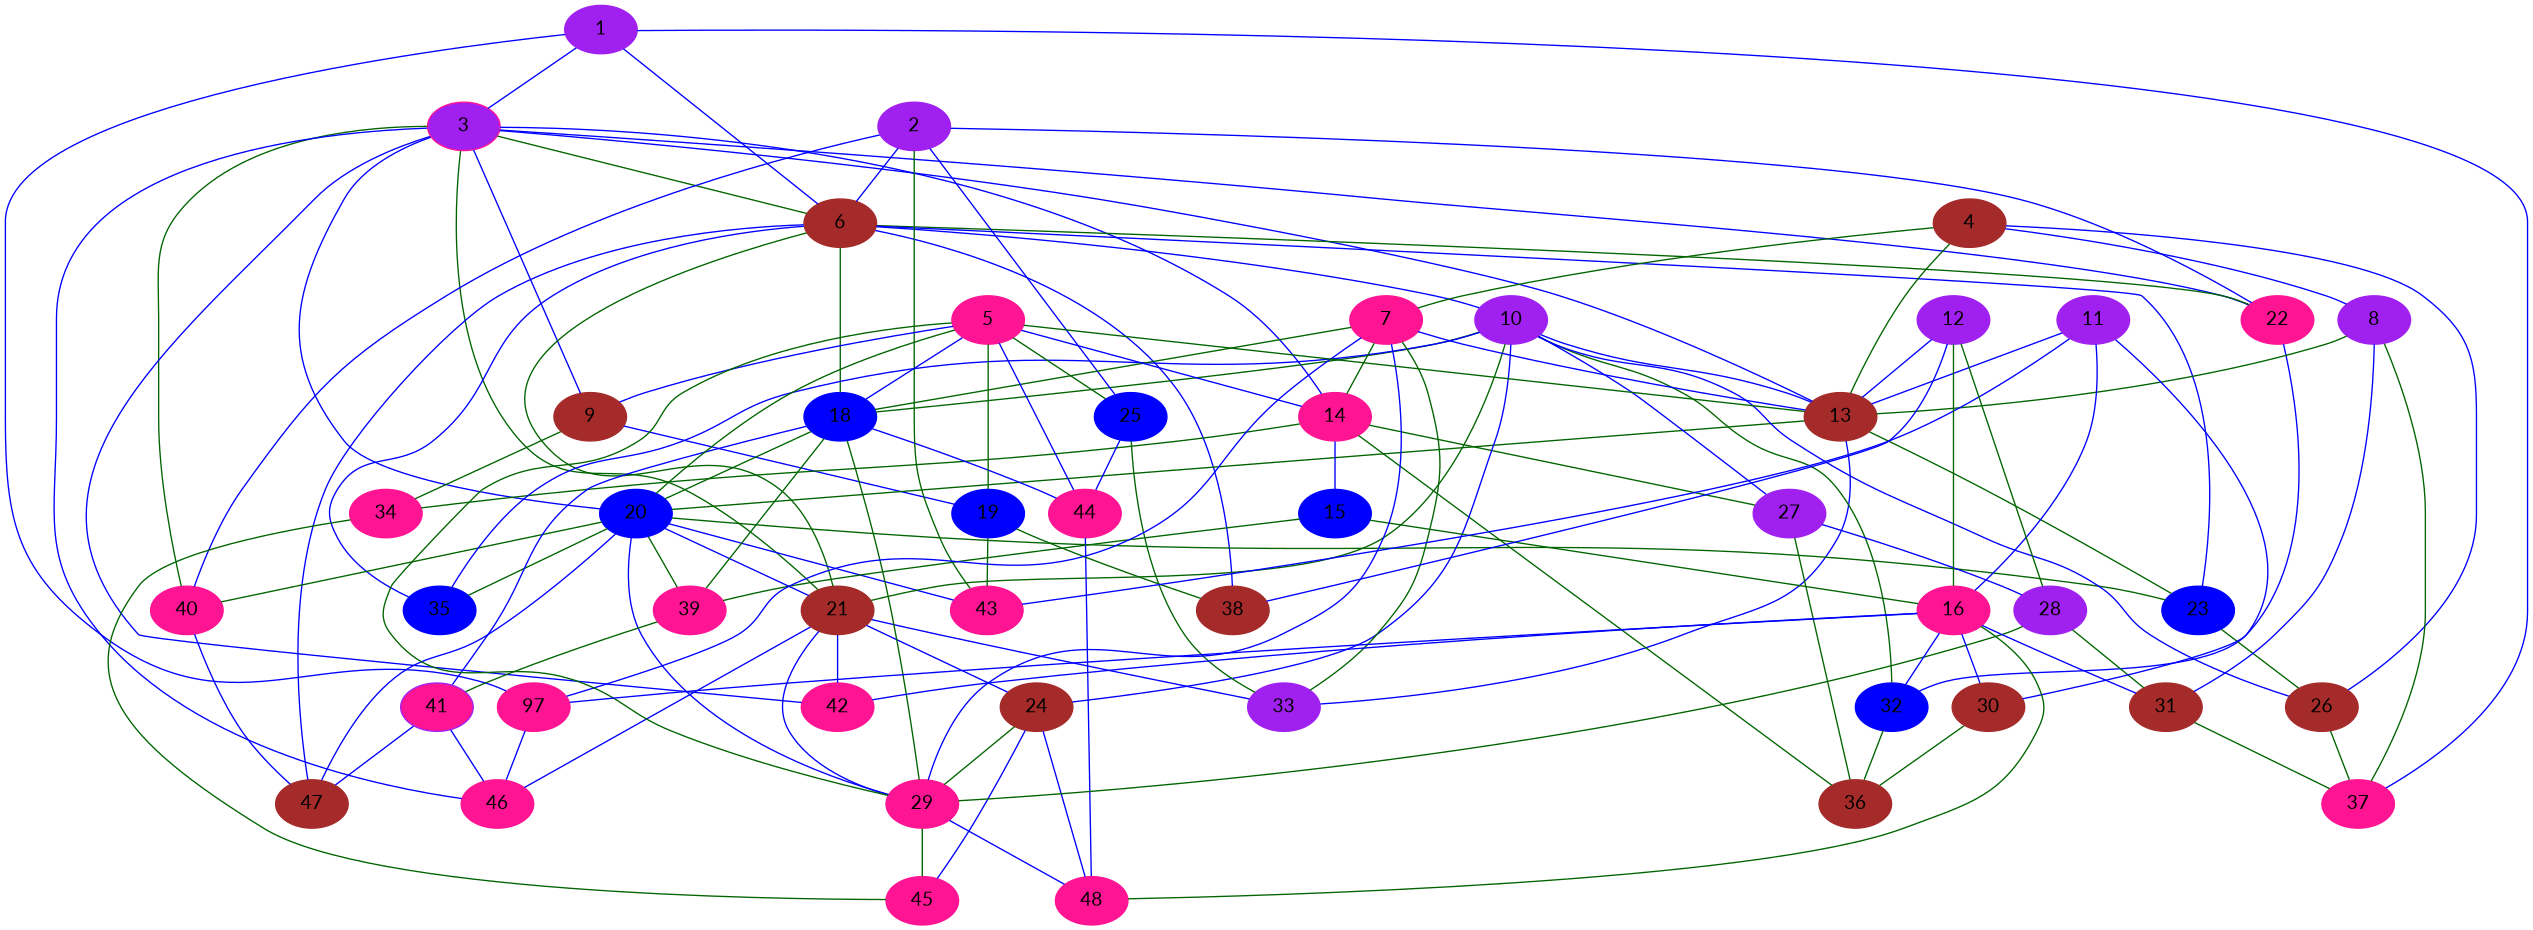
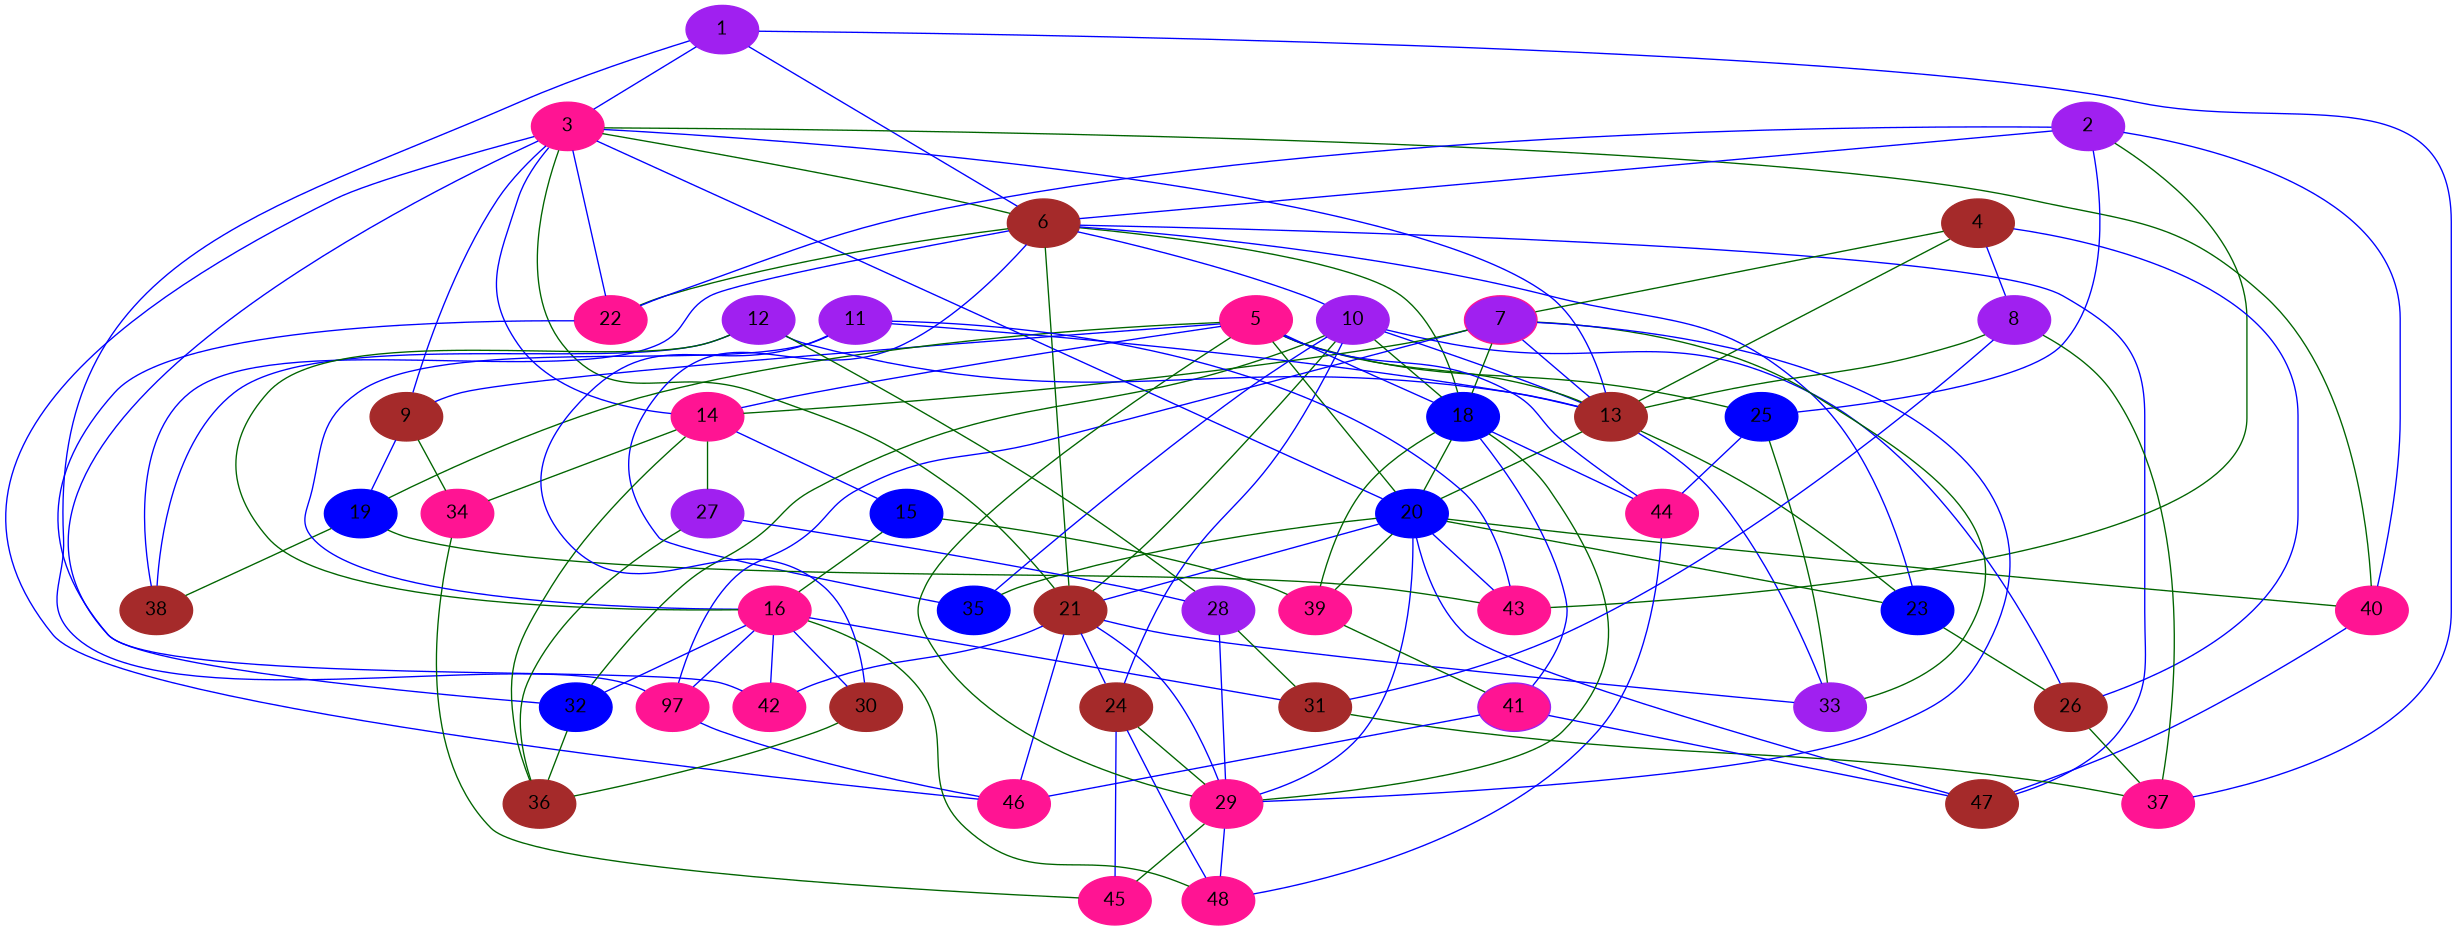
  graph {
    fontname=Lato
    node [color=deeppink fontname=Lato style=filled]
    edge [color=blue fontname=Lato weight=1.0]
    1 [color=purple]
-   3 [fillcolor=purple]
+   3
    6 [color=brown]
    n4 [label=97]
    37
    22
    9 [color=brown]
    13 [color=brown]
    14
    20 [color=blue]
    21 [color=brown]
    40
    42
    46
    18 [color=blue]
    10 [color=purple]
    23 [color=blue]
    35 [color=blue]
    38 [color=brown]
    47 [color=brown]
    2 [color=purple]
    25 [color=blue]
    43
    32 [color=blue]
    44
    33 [color=purple]
    19 [color=blue]
    34
    27 [color=purple]
    15 [color=blue]
    36 [color=brown]
    29
    39
    24 [color=brown]
    4 [color=brown]
-   7
+   7 [fillcolor=purple]
    8 [color=purple]
    26 [color=brown]
    31 [color=brown]
    5
    41 [color=purple fillcolor=deeppink]
    48
    45
    28 [color=purple]
    11 [color=purple]
    16
    30 [color=brown]
    12 [color=purple]
    1 -- 3
    1 -- 6
    1 -- n4
    1 -- 37
    3 -- 6 [color=darkgreen]
    3 -- 22
    3 -- 9
    3 -- 13
    3 -- 14
    3 -- 20
    3 -- 21 [color=darkgreen weight=2.0]
    3 -- 40 [color=darkgreen]
    3 -- 42
    3 -- 46
    6 -- 22 [color=darkgreen]
    6 -- 21 [color=darkgreen]
    6 -- 18 [color=darkgreen]
    6 -- 10
    6 -- 23
    6 -- 35
    6 -- 38 [weight=2.0]
    6 -- 47
    n4 -- 46
    22 -- 32
    9 -- 19
    9 -- 34 [color=darkgreen]
    13 -- 20 [color=darkgreen]
    13 -- 23 [color=darkgreen]
    13 -- 33
    14 -- 34 [color=darkgreen weight=2.0]
    14 -- 27 [color=darkgreen]
    14 -- 15 [weight=2.0]
    14 -- 36 [color=darkgreen]
    20 -- 21
    20 -- 40 [color=darkgreen]
    20 -- 23 [color=darkgreen]
    20 -- 35 [color=darkgreen]
    20 -- 47
    20 -- 43
    20 -- 29
    20 -- 39 [color=darkgreen]
    21 -- 42 [weight=2.0]
    21 -- 46
    21 -- 33
    21 -- 29
    21 -- 24 [weight=2.0]
    40 -- 47
    18 -- 20 [color=darkgreen]
    18 -- 44
    18 -- 29 [color=darkgreen weight=2.0]
    18 -- 39 [color=darkgreen]
    18 -- 41
    10 -- 13 [weight=2.0]
    10 -- 21 [color=darkgreen]
    10 -- 18 [color=darkgreen]
    10 -- 35 [weight=2.0]
    10 -- 32 [color=darkgreen]
-   10 -- 27
    10 -- 24 [weight=2.0]
    10 -- 26
    23 -- 26 [color=darkgreen]
    2 -- 6
    2 -- 22
    2 -- 40
    2 -- 25
    2 -- 43 [color=darkgreen]
    25 -- 44
    25 -- 33 [color=darkgreen]
    32 -- 36 [color=darkgreen]
    44 -- 48
    19 -- 38 [color=darkgreen]
    19 -- 43 [color=darkgreen]
    34 -- 45 [color=darkgreen]
    27 -- 36 [color=darkgreen]
    27 -- 28
    15 -- 39 [color=darkgreen]
    15 -- 16 [color=darkgreen]
    29 -- 48
    29 -- 45 [color=darkgreen weight=2.0]
    39 -- 41 [color=darkgreen]
    24 -- 29 [color=darkgreen weight=2.0]
    24 -- 48
    24 -- 45
    4 -- 13 [color=darkgreen]
    4 -- 7 [color=darkgreen]
    4 -- 8
    4 -- 26
    7 -- n4
    7 -- 13
    7 -- 14 [color=darkgreen weight=4.0]
    7 -- 18 [color=darkgreen]
    7 -- 33 [color=darkgreen]
    7 -- 29
    8 -- 37 [color=darkgreen]
    8 -- 13 [color=darkgreen]
    8 -- 31
    26 -- 37 [color=darkgreen]
    31 -- 37 [color=darkgreen]
    5 -- 9
    5 -- 13 [color=darkgreen]
    5 -- 14
    5 -- 20 [color=darkgreen]
    5 -- 18
    5 -- 25 [color=darkgreen]
    5 -- 44
    5 -- 19 [color=darkgreen]
    5 -- 29 [color=darkgreen]
    41 -- 46
    41 -- 47
-   28 -- 29 [color=darkgreen]
+   28 -- 29
    28 -- 31 [color=darkgreen]
    11 -- 13
    11 -- 43
    11 -- 16
    11 -- 30
    16 -- n4
    16 -- 42
    16 -- 32
    16 -- 31
    16 -- 48 [color=darkgreen]
    16 -- 30 [weight=2.0]
    30 -- 36 [color=darkgreen]
    12 -- 13
    12 -- 38
    12 -- 28 [color=darkgreen]
    12 -- 16 [color=darkgreen]
  }
